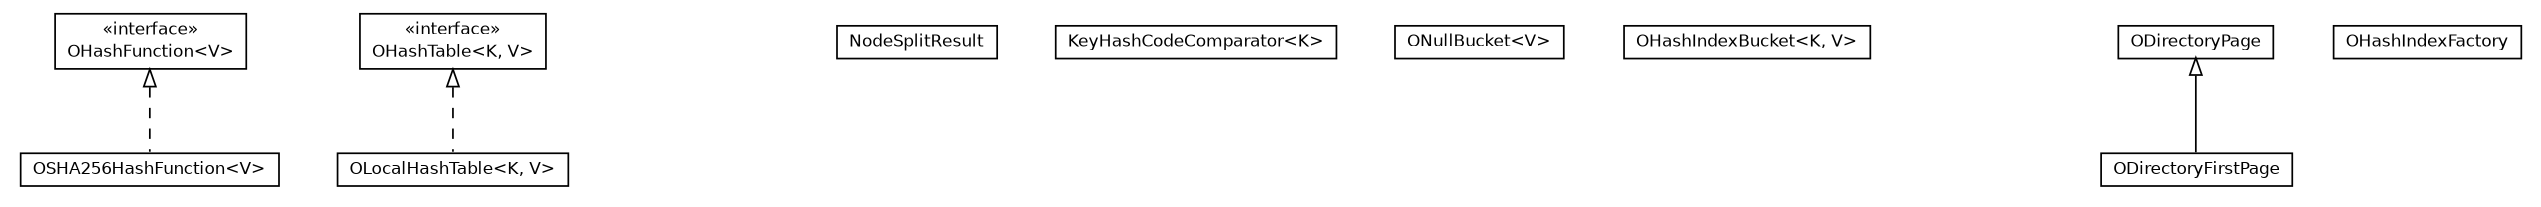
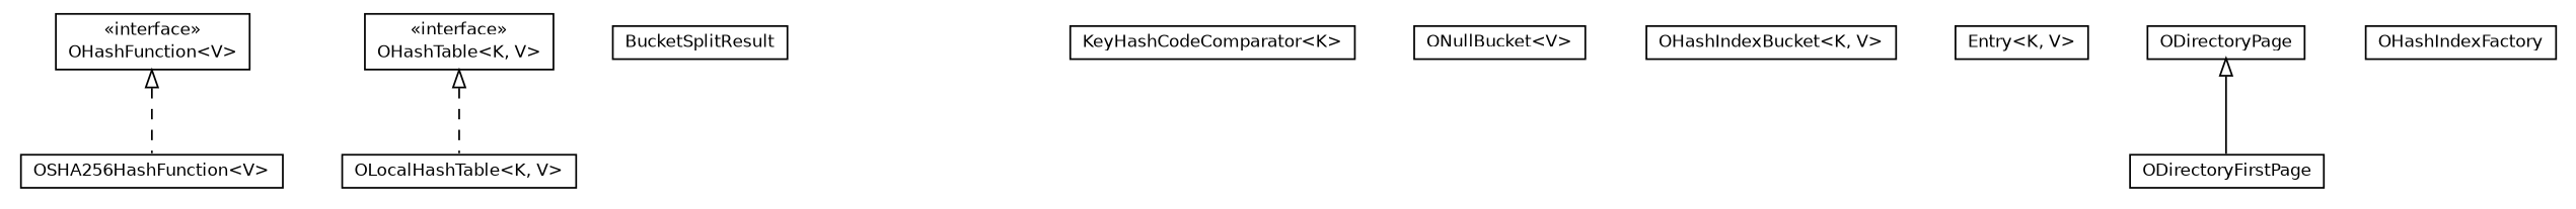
  digraph {
    nodesep=0.25
    ranksep=0.5
    node [fontcolor=black fontname=Helvetica fontsize=10.0 shape=plaintext]
    edge [arrowtail=empty dir=back fontname=Helvetica fontsize=10 headport=p labelfontname=Helvetica labelfontsize=10 style=dashed tailport=p]
    n1 [label=<<table title="com.orientechnologies.orient.core.storage.index.hashindex.local.OSHA256HashFunction" border="0" cellborder="1" cellspacing="0" cellpadding="2" port="p" href="./OSHA256HashFunction.html"> 		<tr><td><table border="0" cellspacing="0" cellpadding="1"> <tr><td align="center" balign="center"> OSHA256HashFunction&lt;V&gt; </td></tr> 		</table></td></tr> 		</table>>]
    n2 [label=<<table title="com.orientechnologies.orient.core.storage.index.hashindex.local.OLocalHashTable" border="0" cellborder="1" cellspacing="0" cellpadding="2" port="p" href="./OLocalHashTable.html"> 		<tr><td><table border="0" cellspacing="0" cellpadding="1"> <tr><td align="center" balign="center"> OLocalHashTable&lt;K, V&gt; </td></tr> 		</table></td></tr> 		</table>>]
    n3 [label=<<table title="com.orientechnologies.orient.core.storage.index.hashindex.local.OHashTable" border="0" cellborder="1" cellspacing="0" cellpadding="2" port="p" href="./OHashTable.html"> 		<tr><td><table border="0" cellspacing="0" cellpadding="1"> <tr><td align="center" balign="center"> &#171;interface&#187; </td></tr> <tr><td align="center" balign="center"> OHashTable&lt;K, V&gt; </td></tr> 		</table></td></tr> 		</table>>]
-   n5 [label=<<table title="com.orientechnologies.orient.core.storage.index.hashindex.local.OHashTable.NodeSplitResult" border="0" cellborder="1" cellspacing="0" cellpadding="2" port="p" href="./OHashTable.NodeSplitResult.html"> 		<tr><td><table border="0" cellspacing="0" cellpadding="1"> <tr><td align="center" balign="center"> NodeSplitResult </td></tr> 		</table></td></tr> 		</table>>]
+   n4 [label=<<table title="com.orientechnologies.orient.core.storage.index.hashindex.local.OHashTable.BucketSplitResult" border="0" cellborder="1" cellspacing="0" cellpadding="2" port="p" href="./OHashTable.BucketSplitResult.html"> 		<tr><td><table border="0" cellspacing="0" cellpadding="1"> <tr><td align="center" balign="center"> BucketSplitResult </td></tr> 		</table></td></tr> 		</table>>]
    n6 [label=<<table title="com.orientechnologies.orient.core.storage.index.hashindex.local.OHashTable.KeyHashCodeComparator" border="0" cellborder="1" cellspacing="0" cellpadding="2" port="p" href="./OHashTable.KeyHashCodeComparator.html"> 		<tr><td><table border="0" cellspacing="0" cellpadding="1"> <tr><td align="center" balign="center"> KeyHashCodeComparator&lt;K&gt; </td></tr> 		</table></td></tr> 		</table>>]
    n7 [label=<<table title="com.orientechnologies.orient.core.storage.index.hashindex.local.OHashFunction" border="0" cellborder="1" cellspacing="0" cellpadding="2" port="p" href="./OHashFunction.html"> 		<tr><td><table border="0" cellspacing="0" cellpadding="1"> <tr><td align="center" balign="center"> &#171;interface&#187; </td></tr> <tr><td align="center" balign="center"> OHashFunction&lt;V&gt; </td></tr> 		</table></td></tr> 		</table>>]
    n8 [label=<<table title="com.orientechnologies.orient.core.storage.index.hashindex.local.ONullBucket" border="0" cellborder="1" cellspacing="0" cellpadding="2" port="p" href="./ONullBucket.html"> 		<tr><td><table border="0" cellspacing="0" cellpadding="1"> <tr><td align="center" balign="center"> ONullBucket&lt;V&gt; </td></tr> 		</table></td></tr> 		</table>>]
    n9 [label=<<table title="com.orientechnologies.orient.core.storage.index.hashindex.local.OHashIndexBucket" border="0" cellborder="1" cellspacing="0" cellpadding="2" port="p" href="./OHashIndexBucket.html"> 		<tr><td><table border="0" cellspacing="0" cellpadding="1"> <tr><td align="center" balign="center"> OHashIndexBucket&lt;K, V&gt; </td></tr> 		</table></td></tr> 		</table>>]
+   n10 [label=<<table title="com.orientechnologies.orient.core.storage.index.hashindex.local.OHashIndexBucket.Entry" border="0" cellborder="1" cellspacing="0" cellpadding="2" port="p" href="./OHashIndexBucket.Entry.html"> 		<tr><td><table border="0" cellspacing="0" cellpadding="1"> <tr><td align="center" balign="center"> Entry&lt;K, V&gt; </td></tr> 		</table></td></tr> 		</table>>]
    n11 [label=<<table title="com.orientechnologies.orient.core.storage.index.hashindex.local.ODirectoryFirstPage" border="0" cellborder="1" cellspacing="0" cellpadding="2" port="p" href="./ODirectoryFirstPage.html"> 		<tr><td><table border="0" cellspacing="0" cellpadding="1"> <tr><td align="center" balign="center"> ODirectoryFirstPage </td></tr> 		</table></td></tr> 		</table>>]
    n12 [label=<<table title="com.orientechnologies.orient.core.storage.index.hashindex.local.ODirectoryPage" border="0" cellborder="1" cellspacing="0" cellpadding="2" port="p" href="./ODirectoryPage.html"> 		<tr><td><table border="0" cellspacing="0" cellpadding="1"> <tr><td align="center" balign="center"> ODirectoryPage </td></tr> 		</table></td></tr> 		</table>>]
    n13 [label=<<table title="com.orientechnologies.orient.core.storage.index.hashindex.local.OHashIndexFactory" border="0" cellborder="1" cellspacing="0" cellpadding="2" port="p" href="./OHashIndexFactory.html"> 		<tr><td><table border="0" cellspacing="0" cellpadding="1"> <tr><td align="center" balign="center"> OHashIndexFactory </td></tr> 		</table></td></tr> 		</table>>]
    n3 -> n2
    n7 -> n1
    n12 -> n11 [style=""]
  }
